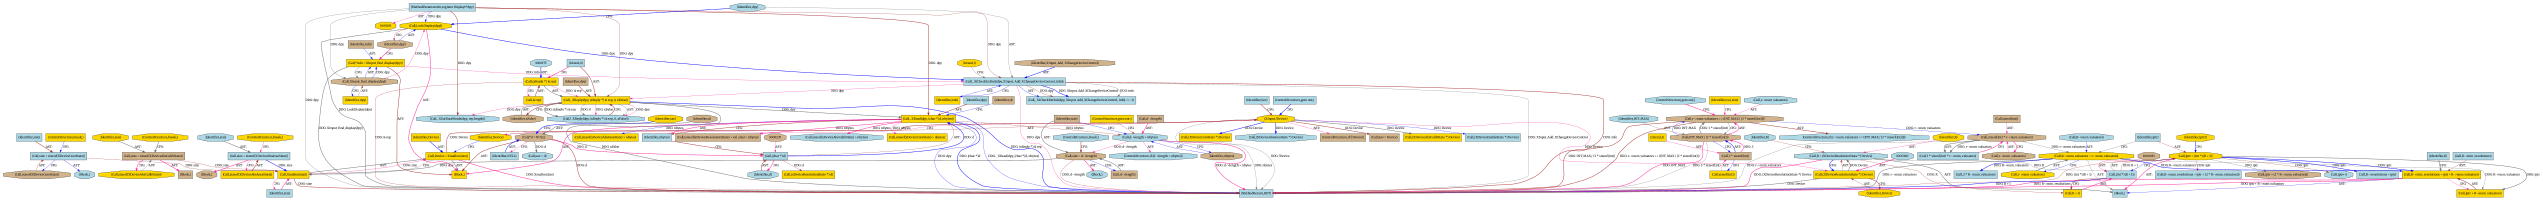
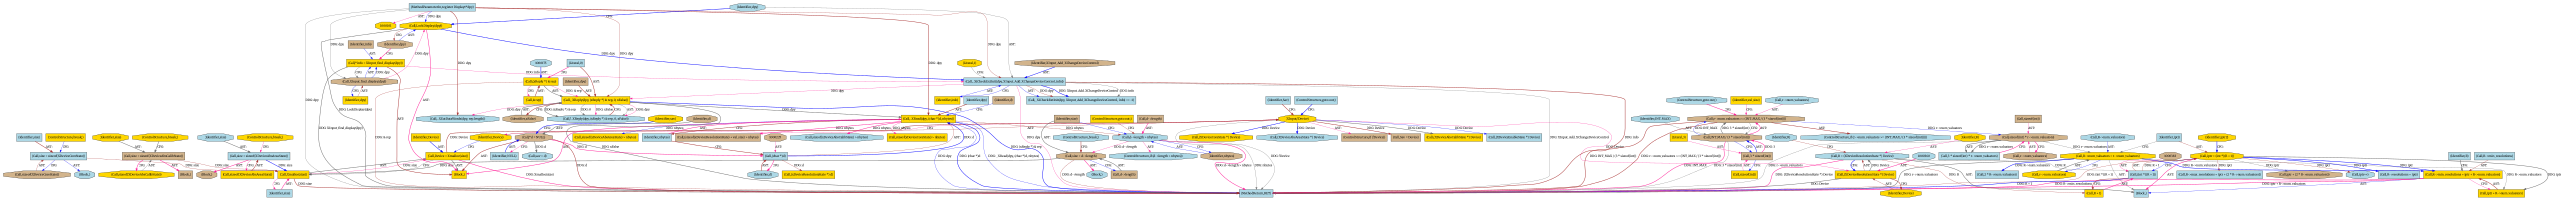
  digraph {
    fontname=Merriweather
    node [fillcolor=lightblue fontname=Merriweather shape=box style=filled]
    edge [color=deeppink fontname=Merriweather style=solid]
    n1 [fillcolor=gold label="(Call,R->min_resolutions = iptr + R->num_valuators)"]
    n2 [label="(Block,)"]
    n3 [label="(MethodReturn,RET)"]
    n4 [fillcolor=gold label="(Call,iptr + R->num_valuators)"]
    n5 [fillcolor=gold label="(Call,iptr = (int *)(R + 1))" shape=octagon]
    n6 [label="(Call,(int *)(R + 1))"]
    n7 [label="(Call,R->max_resolutions = iptr + (2 * R->num_valuators))"]
    n8 [fillcolor=tan label="(Call,iptr + (2 * R->num_valuators))" shape=octagon]
    n9 [label="(Call,iptr++)" shape=octagon]
    n10 [label="(Call,R->resolutions = iptr)"]
    n11 [fillcolor=gold label="(Call,R + 1)"]
    n12 [label="(Call,R = (XDeviceResolutionState *) Device)" shape=octagon]
    n13 [fillcolor=gold label="(Call,(XDeviceResolutionState *) Device)"]
    n14 [fillcolor=gold label="(Identifier,Device)" shape=octagon]
    n15 [fillcolor=gold label="(XInput,!Device)" shape=octagon]
    n16 [fillcolor=gold label="(Identifier,Device)" shape=octagon]
    n17 [fillcolor=tan label="(Call,Sav = Device)"]
    n18 [fillcolor=gold label="(Call,(XDeviceAbsCalibState *) Device)"]
    n19 [label="(Call,(XDeviceEnableState *) Device)"]
-   n20 [fillcolor=gold label="(Call,(XDeviceCoreState *) Device)"]
+   n20 [fillcolor=gold label="(Call,(XDeviceCoreState *) Device)" shape=octagon]
    n21 [label="(Call,(XDeviceAbsAreaState *) Device)" shape=octagon]
    n22 [fillcolor=tan label="(ControlStructure,if (!Device))"]
    n23 [fillcolor=gold label="(Call,Device = Xmalloc(size))"]
    n24 [fillcolor=gold label="(Call,Xmalloc(size))"]
    n25 [fillcolor=gold label="(Block,)"]
    n26 [label="(Identifier,size)"]
    n27 [label="(Call,size = sizeof(XDeviceCoreState))"]
    n28 [label="(Block,)" shape=octagon]
    n29 [fillcolor=tan label="(Call,sizeof(XDeviceCoreState))" shape=octagon]
    n30 [fillcolor=tan label="(Call,size = sizeof(XDeviceAbsCalibState))"]
    n31 [fillcolor=tan label="(Block,)"]
    n32 [fillcolor=gold label="(Call,sizeof(XDeviceAbsCalibState))" shape=octagon]
    n33 [label="(Call,size = sizeof(XDeviceAbsAreaState))"]
    n34 [fillcolor=gold label="(Call,sizeof(XDeviceAbsAreaState))"]
    n35 [fillcolor=tan label="(Block,)" shape=octagon]
    n36 [fillcolor=tan label="(Call,size = d->length)" shape=octagon]
    n37 [label="(Block,)" shape=octagon]
    n38 [fillcolor=tan label="(Call,d->length)"]
    n39 [label="(Call,d->length > nbytes)" shape=octagon]
    n40 [label="(ControlStructure,if (d->length > nbytes))" shape=octagon]
    n41 [fillcolor=tan label="(Identifier,nbytes)" shape=octagon]
    n42 [fillcolor=gold label="(Call,_XRead(dpy, (char *)d, nbytes))"]
    n43 [fillcolor=gold label="(Call,sizeof(xDeviceAbsAreaState) > nbytes)"]
    n44 [fillcolor=tan label="(Call,(sizeof(xDeviceResolutionState) + val_size) > nbytes)"]
    n45 [label="(Identifier,nbytes)"]
    n46 [label="(Call,sizeof(xDeviceAbsCalibState) > nbytes)" shape=octagon]
    n47 [fillcolor=gold label="(Call,sizeof(xDeviceCoreState) > nbytes)"]
    n48 [label="(Call,(char *)d)"]
    n49 [fillcolor=gold label="(Call,_XReply(dpy, (xReply *) & rep, 0, xFalse))"]
    n50 [label="(Call,!_XReply(dpy, (xReply *) & rep, 0, xFalse))" shape=octagon]
    n51 [label="(Call,_XEatDataWords(dpy, rep.length))" shape=octagon]
    n52 [fillcolor=tan label="(Identifier,xFalse)" shape=octagon]
    n53 [label="(Call,_XiCheckExtInit(dpy, XInput_Add_XChangeDeviceControl, info))"]
    n54 [label="(Call,_XiCheckExtInit(dpy, XInput_Add_XChangeDeviceControl, info) == -1)"]
    n55 [fillcolor=gold label="(Identifier,info)"]
    n56 [fillcolor=gold label="(Call,LockDisplay(dpy))" shape=octagon]
    n57 [fillcolor=tan label="(Identifier,dpy)" shape=octagon]
    n58 [fillcolor=gold label="(Call,*info = XInput_find_display(dpy))"]
    n59 [fillcolor=tan label="(Call,XInput_find_display(dpy))" shape=octagon]
    n60 [fillcolor=gold label="(Identifier,dpy)"]
    n61 [label="(MethodParameterIn,register Display\t*dpy)"]
    1000101 [fillcolor=gold shape=octagon]
    n63 [fillcolor=gold label="(Call,(xReply *) & rep)"]
    n64 [fillcolor=gold label="(Call,& rep)"]
    n65 [label="(Identifier,d)" shape=octagon]
    n66 [fillcolor=gold label="(Call,(xDeviceResolutionState *) d)"]
    n67 [fillcolor=tan label="(Call,*d = NULL)" shape=octagon]
    n68 [label="(Call,sav = d)" shape=octagon]
    n69 [label="(Identifier,NULL)"]
    n70 [fillcolor=gold label="(Call,R->num_valuators = r->num_valuators)" shape=octagon]
    n71 [fillcolor=gold label="(Call,r->num_valuators)" shape=octagon]
    n72 [label="(Call,2 * R->num_valuators)"]
    n73 [fillcolor=tan label="(Call,sizeof(int) * r->num_valuators)" shape=octagon]
    n74 [label="(Call,3 * sizeof(int) * r->num_valuators)"]
    n75 [fillcolor=tan label="(Call,r->num_valuators)" shape=octagon]
    n76 [fillcolor=tan label="(Call,r->num_valuators >= (INT_MAX / (3 * sizeof(int))))" shape=octagon]
    n77 [fillcolor=tan label="(Call,INT_MAX / (3 * sizeof(int)))" shape=octagon]
    n78 [label="(ControlStructure,if (r->num_valuators >= (INT_MAX / (3 * sizeof(int)))))" shape=octagon]
    n79 [fillcolor=tan label="(Call,3 * sizeof(int))"]
    n80 [fillcolor=gold label="(Call,sizeof(int))"]
    n81 [fillcolor=gold label="(ControlStructure,break;)" shape=octagon]
    n82 [fillcolor=tan label="(Call,d->length)"]
    n83 [fillcolor=gold label="(Identifier,size)" shape=octagon]
    n84 [label="(Call,R->num_valuators)" shape=octagon]
    n85 [label="(Identifier,R)"]
    n86 [fillcolor=gold label="(Identifier,Device)"]
    n87 [label="(Identifier,INT_MAX)" shape=octagon]
    n88 [fillcolor=gold label="(ControlStructure,break;)" shape=octagon]
    n89 [fillcolor=gold label="(ControlStructure,goto out;)"]
    n90 [fillcolor=gold label="(Literal,3)"]
    n91 [fillcolor=gold label="(Identifier,sav)" shape=octagon]
    n92 [label="(Identifier,dpy)"]
    n93 [fillcolor=tan label="(Identifier,size)"]
    n94 [fillcolor=gold label="(Identifier,R)" shape=octagon]
    n95 [label="(Identifier,Sav)"]
    n96 [fillcolor=tan label="(Identifier,d)"]
    n97 [label="(Call,R->min_resolutions)"]
    n98 [label="(ControlStructure,break;)" shape=octagon]
    n99 [fillcolor=tan label="(Call,sizeof(int))"]
    n100 [label="(ControlStructure,goto out;)"]
    n101 [fillcolor=tan label="(Identifier,d)" shape=octagon]
    n102 [fillcolor=tan label="(Identifier,dpy)"]
    n103 [label="(Identifier,iptr)"]
    n104 [label="(Identifier,size)" shape=octagon]
    n105 [fillcolor=tan label="(Identifier,info)"]
    n106 [fillcolor=tan label="(Identifier,XInput_Add_XChangeDeviceControl)" shape=octagon]
    n107 [fillcolor=gold label="(Literal,1)" shape=octagon]
    n108 [label="(ControlStructure,goto out;)" shape=octagon]
    n109 [label="(Identifier,R)" shape=octagon]
    n110 [label="(Literal,0)"]
    n111 [fillcolor=gold label="(ControlStructure,break;)"]
    n112 [fillcolor=gold label="(Identifier,iptr2)" shape=octagon]
    n113 [fillcolor=gold label="(Identifier,val_size)"]
    n114 [label="(Identifier,size)"]
    n115 [label="(Call,r->num_valuators)" shape=octagon]
    n116 [label="(Identifier,dpy)" shape=octagon]
    1000383 [fillcolor=tan shape=octagon]
    1000360 [shape=octagon]
    1000175 [shape=octagon]
    1000227 [fillcolor=tan shape=octagon]
    n1 -> n2 [color=blue label="AST: "]
    n1 -> n3 [label="DDG: iptr + R->num_valuators" style=bold]
    n1 -> n3 [label="DDG: R->min_resolutions" style=bold]
    n1 -> n4 [label="CFG: "]
    n4 -> n1 [color=brown label="AST: " style=bold]
    n5 -> n1 [color=blue label="DDG: iptr" style=bold]
    n5 -> n2 [label="AST: " style=bold]
    n5 -> n3 [color=brown label="DDG: (int *)(R + 1)"]
    n5 -> n4 [color=gray40 label="DDG: iptr" style=bold]
    n5 -> n6 [color=blue label="CFG: "]
    n5 -> n7 [color=brown label="DDG: iptr"]
    n5 -> n8 [color=gray40 label="DDG: iptr"]
    n5 -> n9 [color=brown label="DDG: iptr"]
    n5 -> n10 [color=blue label="DDG: iptr" style=bold]
    n6 -> n3 [color=blue label="DDG: R + 1" style=bold]
    n6 -> n5 [color=brown label="AST: "]
    n6 -> n5 [color=brown label="DDG: R + 1"]
    n6 -> n11 [color=brown label="CFG: " style=bold]
    n11 -> n6 [label="AST: " style=bold]
    n12 -> n2 [color=gray40 label="AST: " style=bold]
    n12 -> n3 [label="DDG: (XDeviceResolutionState *) Device" style=bold]
    n12 -> n6 [color=gray40 label="DDG: R"]
    n12 -> n11 [color=brown label="DDG: R"]
    n12 -> n13 [color=blue label="CFG: " style=bold]
    n13 -> n3 [color=gray40 label="DDG: Device" style=bold]
    n13 -> n12 [color=brown label="AST: "]
    n13 -> n12 [color=gray40 label="DDG: Device" style=bold]
    n13 -> n14 [color=brown label="CFG: " style=bold]
    n14 -> n13 [color=brown label="AST: "]
    n15 -> n3 [color=gray40 label="DDG: !Device"]
    n15 -> n13 [label="DDG: Device"]
    n15 -> n16 [label="CFG: "]
    n15 -> n17 [color=brown label="DDG: Device" style=bold]
    n15 -> n18 [color=gray40 label="DDG: Device" style=bold]
    n15 -> n19 [color=blue label="DDG: Device"]
    n15 -> n20 [color=blue label="DDG: Device" style=bold]
    n15 -> n21 [color=blue label="DDG: Device" style=bold]
    n15 -> n22 [label="AST: "]
    n16 -> n15 [color=brown label="AST: "]
    n16 -> n23 [color=blue label="CFG: "]
    n23 -> n3 [label="DDG: Xmalloc(size)" style=bold]
    n23 -> n15 [color=brown label="DDG: Device" style=bold]
    n23 -> n24 [color=gray40 label="CFG: "]
    n23 -> n25 [color=gray40 label="AST: " style=bold]
    n24 -> n3 [color=brown label="DDG: size" style=bold]
    n24 -> n23 [color=gray40 label="AST: " style=bold]
    n24 -> n23 [label="DDG: size"]
    n24 -> n26 [label="CFG: "]
    n26 -> n24 [label="AST: " style=bold]
    n27 -> n24 [color=brown label="DDG: size"]
    n27 -> n28 [color=blue label="AST: "]
    n27 -> n29 [color=blue label="CFG: "]
    n29 -> n27 [color=brown label="AST: "]
    n30 -> n24 [color=brown label="DDG: size"]
    n30 -> n31 [label="AST: " style=bold]
    n30 -> n32 [label="CFG: " style=bold]
    n32 -> n30 [color=gray40 label="AST: "]
    n33 -> n24 [color=blue label="DDG: size" style=bold]
    n33 -> n34 [label="CFG: "]
    n33 -> n35 [label="AST: " style=bold]
    n34 -> n33 [color=brown label="AST: " style=bold]
    n36 -> n3 [color=brown label="DDG: d->length"]
    n36 -> n24 [color=gray40 label="DDG: size" style=bold]
    n36 -> n37 [label="AST: " style=bold]
    n36 -> n38 [color=blue label="CFG: "]
    n38 -> n36 [color=gray40 label="AST: " style=bold]
    n39 -> n3 [label="DDG: d->length > nbytes" style=bold]
    n39 -> n3 [color=gray40 label="DDG: nbytes"]
    n39 -> n36 [label="DDG: d->length"]
    n39 -> n40 [label="AST: "]
    n39 -> n41 [color=blue label="CFG: "]
    n41 -> n39 [color=blue label="AST: "]
    n42 -> n3 [color=blue label="DDG: dpy"]
    n42 -> n3 [color=blue label="DDG: (char *)d" style=bold]
    n42 -> n3 [color=blue label="DDG: _XRead(dpy, (char *)d, nbytes)"]
    n42 -> n25 [label="AST: " style=bold]
    n42 -> n39 [color=brown label="DDG: nbytes"]
    n42 -> n43 [color=blue label="DDG: nbytes"]
    n42 -> n44 [label="DDG: nbytes" style=bold]
    n42 -> n45 [color=brown label="CFG: " style=bold]
    n42 -> n46 [label="DDG: nbytes" style=bold]
    n42 -> n47 [label="DDG: nbytes"]
    n45 -> n42 [label="AST: " style=bold]
    n45 -> n48 [color=brown label="CFG: " style=bold]
    n48 -> n42 [color=brown label="AST: "]
    n48 -> n42 [color=blue label="DDG: d" style=bold]
    n48 -> n65 [label="CFG: " style=bold]
    n48 -> n66 [color=brown label="DDG: d"]
    n49 -> n3 [color=gray40 label="DDG: xFalse" style=bold]
    n49 -> n3 [color=blue label="DDG: (xReply *) & rep" style=bold]
    n49 -> n42 [color=gray40 label="DDG: dpy" style=bold]
    n49 -> n50 [color=gray40 label="AST: "]
    n49 -> n50 [label="DDG: dpy"]
    n49 -> n50 [color=gray40 label="DDG: (xReply *) & rep" style=bold]
    n49 -> n50 [color=gray40 label="DDG: 0"]
    n49 -> n50 [label="DDG: xFalse"]
    n49 -> n51 [label="DDG: dpy"]
    n49 -> n52 [color=brown label="CFG: " style=bold]
    n50 -> n49 [color=brown label="CFG: " style=bold]
    n52 -> n49 [color=gray40 label="AST: " style=bold]
    n53 -> n3 [label="DDG: dpy"]
    n53 -> n3 [color=gray40 label="DDG: XInput_Add_XChangeDeviceControl"]
    n53 -> n3 [color=brown label="DDG: info" style=bold]
    n53 -> n49 [label="DDG: dpy"]
    n53 -> n54 [color=blue label="AST: "]
    n53 -> n54 [color=brown label="DDG: dpy"]
    n53 -> n54 [color=blue label="DDG: XInput_Add_XChangeDeviceControl" style=bold]
    n53 -> n54 [color=gray40 label="DDG: info"]
    n53 -> n55 [color=blue label="CFG: "]
    n55 -> n53 [color=blue label="AST: "]
    n56 -> n3 [color=gray40 label="DDG: LockDisplay(dpy)" style=bold]
    n56 -> n25 [label="AST: " style=bold]
    n56 -> n53 [color=blue label="DDG: dpy" style=bold]
    n56 -> n57 [color=brown label="CFG: "]
    n57 -> n56 [color=blue label="AST: "]
    n57 -> n58 [label="CFG: " style=bold]
    n58 -> n3 [color=gray40 label="DDG: XInput_find_display(dpy)" style=bold]
    n58 -> n25 [color=brown label="AST: " style=bold]
    n58 -> n53 [label="DDG: info"]
    n58 -> n59 [color=gray40 label="CFG: "]
    n59 -> n56 [label="DDG: dpy"]
    n59 -> n58 [color=blue label="AST: "]
    n59 -> n58 [color=blue label="DDG: dpy"]
    n59 -> n60 [color=blue label="CFG: "]
    n60 -> n59 [color=brown label="AST: "]
    n61 -> n3 [color=gray40 label="DDG: dpy"]
    n61 -> n42 [color=brown label="DDG: dpy" style=bold]
    n61 -> n49 [color=brown label="DDG: dpy"]
    n61 -> n51 [color=brown label="DDG: dpy" style=bold]
    n61 -> n53 [color=brown label="DDG: dpy"]
    n61 -> n56 [color=blue label="DDG: dpy"]
    n61 -> n59 [color=gray40 label="DDG: dpy"]
    n61 -> 1000101 [label="AST: "]
    n63 -> n3 [color=brown label="DDG: & rep"]
    n63 -> n49 [color=gray40 label="AST: " style=bold]
    n63 -> n49 [label="DDG: & rep"]
    n63 -> n64 [label="CFG: "]
    n64 -> n63 [color=brown label="AST: " style=bold]
    n65 -> n48 [color=brown label="AST: " style=bold]
    n67 -> n3 [color=brown label="DDG: d" style=bold]
    n67 -> n25 [color=brown label="AST: " style=bold]
    n67 -> n48 [label="DDG: d" style=bold]
    n67 -> n68 [color=gray40 label="DDG: d" style=bold]
    n67 -> n69 [label="CFG: "]
    n69 -> n67 [color=blue label="AST: " style=bold]
    n70 -> n1 [color=blue label="DDG: R->num_valuators" style=bold]
    n70 -> n2 [color=gray40 label="AST: "]
    n70 -> n3 [color=gray40 label="DDG: r->num_valuators" style=bold]
    n70 -> n4 [color=gray40 label="DDG: R->num_valuators"]
    n70 -> n71 [color=blue label="CFG: "]
    n70 -> n72 [color=blue label="DDG: R->num_valuators" style=bold]
    n71 -> n70 [color=gray40 label="AST: " style=bold]
    n73 -> n3 [color=gray40 label="DDG: r->num_valuators"]
    n73 -> n70 [color=gray40 label="DDG: r->num_valuators"]
    n73 -> n74 [color=gray40 label="AST: " style=bold]
    n73 -> n74 [color=gray40 label="DDG: r->num_valuators" style=bold]
    n73 -> n75 [label="CFG: " style=bold]
    n74 -> n73 [label="CFG: " style=bold]
    n75 -> n73 [label="AST: "]
    n76 -> n3 [color=brown label="DDG: INT_MAX / (3 * sizeof(int))" style=bold]
    n76 -> n3 [color=brown label="DDG: r->num_valuators >= (INT_MAX / (3 * sizeof(int)))" style=bold]
    n76 -> n73 [color=blue label="DDG: r->num_valuators"]
    n76 -> n77 [color=gray40 label="CFG: "]
    n76 -> n78 [color=brown label="AST: " style=bold]
    n77 -> n3 [label="DDG: INT_MAX" style=bold]
    n77 -> n3 [color=gray40 label="DDG: 3 * sizeof(int)"]
    n77 -> n76 [label="AST: " style=bold]
    n77 -> n76 [color=blue label="DDG: INT_MAX"]
    n77 -> n76 [color=gray40 label="DDG: 3 * sizeof(int)" style=bold]
    n77 -> n79 [color=blue label="CFG: "]
    n79 -> n77 [color=blue label="AST: " style=bold]
    n79 -> n77 [label="DDG: 3" style=bold]
    n79 -> n80 [color=blue label="CFG: "]
    n80 -> n79 [label="AST: "]
    n81 -> n30 [color=gray40 label="CFG: " style=bold]
    n82 -> n39 [label="AST: " style=bold]
    n83 -> n30 [color=gray40 label="AST: " style=bold]
    n84 -> n70 [color=blue label="AST: "]
    n85 -> n1 [color=gray40 label="CFG: " style=bold]
    n86 -> n23 [color=blue label="AST: " style=bold]
    n87 -> n77 [color=gray40 label="AST: "]
    n88 -> n33 [label="CFG: "]
    n89 -> n39 [color=brown label="CFG: "]
    n90 -> n79 [label="AST: "]
    n91 -> n67 [color=blue label="CFG: " style=bold]
    n92 -> n42 [color=brown label="AST: " style=bold]
    n93 -> n36 [color=gray40 label="AST: " style=bold]
    n93 -> n39 [color=blue label="CFG: "]
    n94 -> n12 [label="AST: "]
    n95 -> n15 [color=brown label="CFG: " style=bold]
    n96 -> n42 [color=blue label="CFG: "]
    n97 -> n1 [color=brown label="AST: "]
    n98 -> n36 [color=brown label="CFG: " style=bold]
    n99 -> n73 [label="AST: "]
    n100 -> n15 [color=blue label="CFG: " style=bold]
    n101 -> n67 [color=gray40 label="AST: " style=bold]
    n102 -> n49 [color=brown label="AST: " style=bold]
    n103 -> n5 [color=brown label="AST: "]
    n103 -> n70 [color=gray40 label="CFG: "]
    n104 -> n33 [color=gray40 label="AST: " style=bold]
    n105 -> n58 [color=blue label="AST: "]
    n106 -> n53 [color=blue label="AST: " style=bold]
    n107 -> n53 [color=gray40 label="CFG: "]
    n108 -> n76 [label="CFG: " style=bold]
    n109 -> n12 [color=brown label="CFG: "]
    n110 -> n49 [color=brown label="AST: " style=bold]
    n110 -> n63 [label="CFG: " style=bold]
    n111 -> n27 [color=blue label="CFG: "]
    n112 -> n5 [color=blue label="CFG: " style=bold]
    n113 -> n76 [label="CFG: "]
    n114 -> n27 [color=brown label="AST: " style=bold]
    n115 -> n76 [label="AST: "]
    n116 -> n53 [color=gray40 label="AST: "]
    n116 -> n56 [color=blue label="CFG: " style=bold]
    1000383 -> n6 [label="AST: "]
    1000360 -> n13 [label="AST: " style=bold]
    1000175 -> n63 [color=blue label="AST: " style=bold]
    1000227 -> n48 [label="AST: "]
  }
